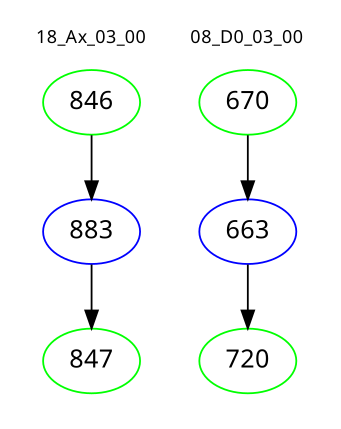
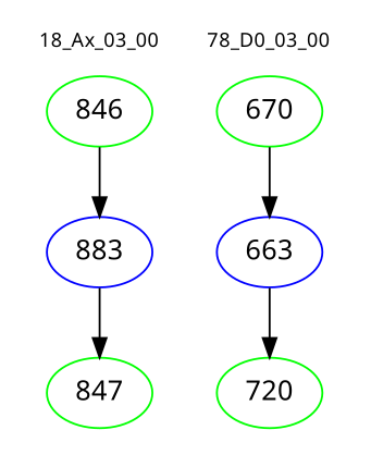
  digraph {
    fontname="Noto Sans"
    node [color=green fontname="Noto Sans"]
    edge [color=black fontname="Noto Sans"]
    n1 [label=846]
    n2 [color=blue label=883]
    n3 [label=847]
    n4 [label=670]
    n5 [color=blue label=663]
    n6 [label=720]
    subgraph cluster_1 {
      color=white
      fontsize=10
      label="18_Ax_03_00"
      n1
      n2
      n3
    }
    subgraph cluster_2 {
      color=white
      fontsize=10
-     label="08_D0_03_00"
+     label="78_D0_03_00"
      n4
      n5
      n6
    }
    n1 -> n2
    n2 -> n3
    n4 -> n5
    n5 -> n6
  }
